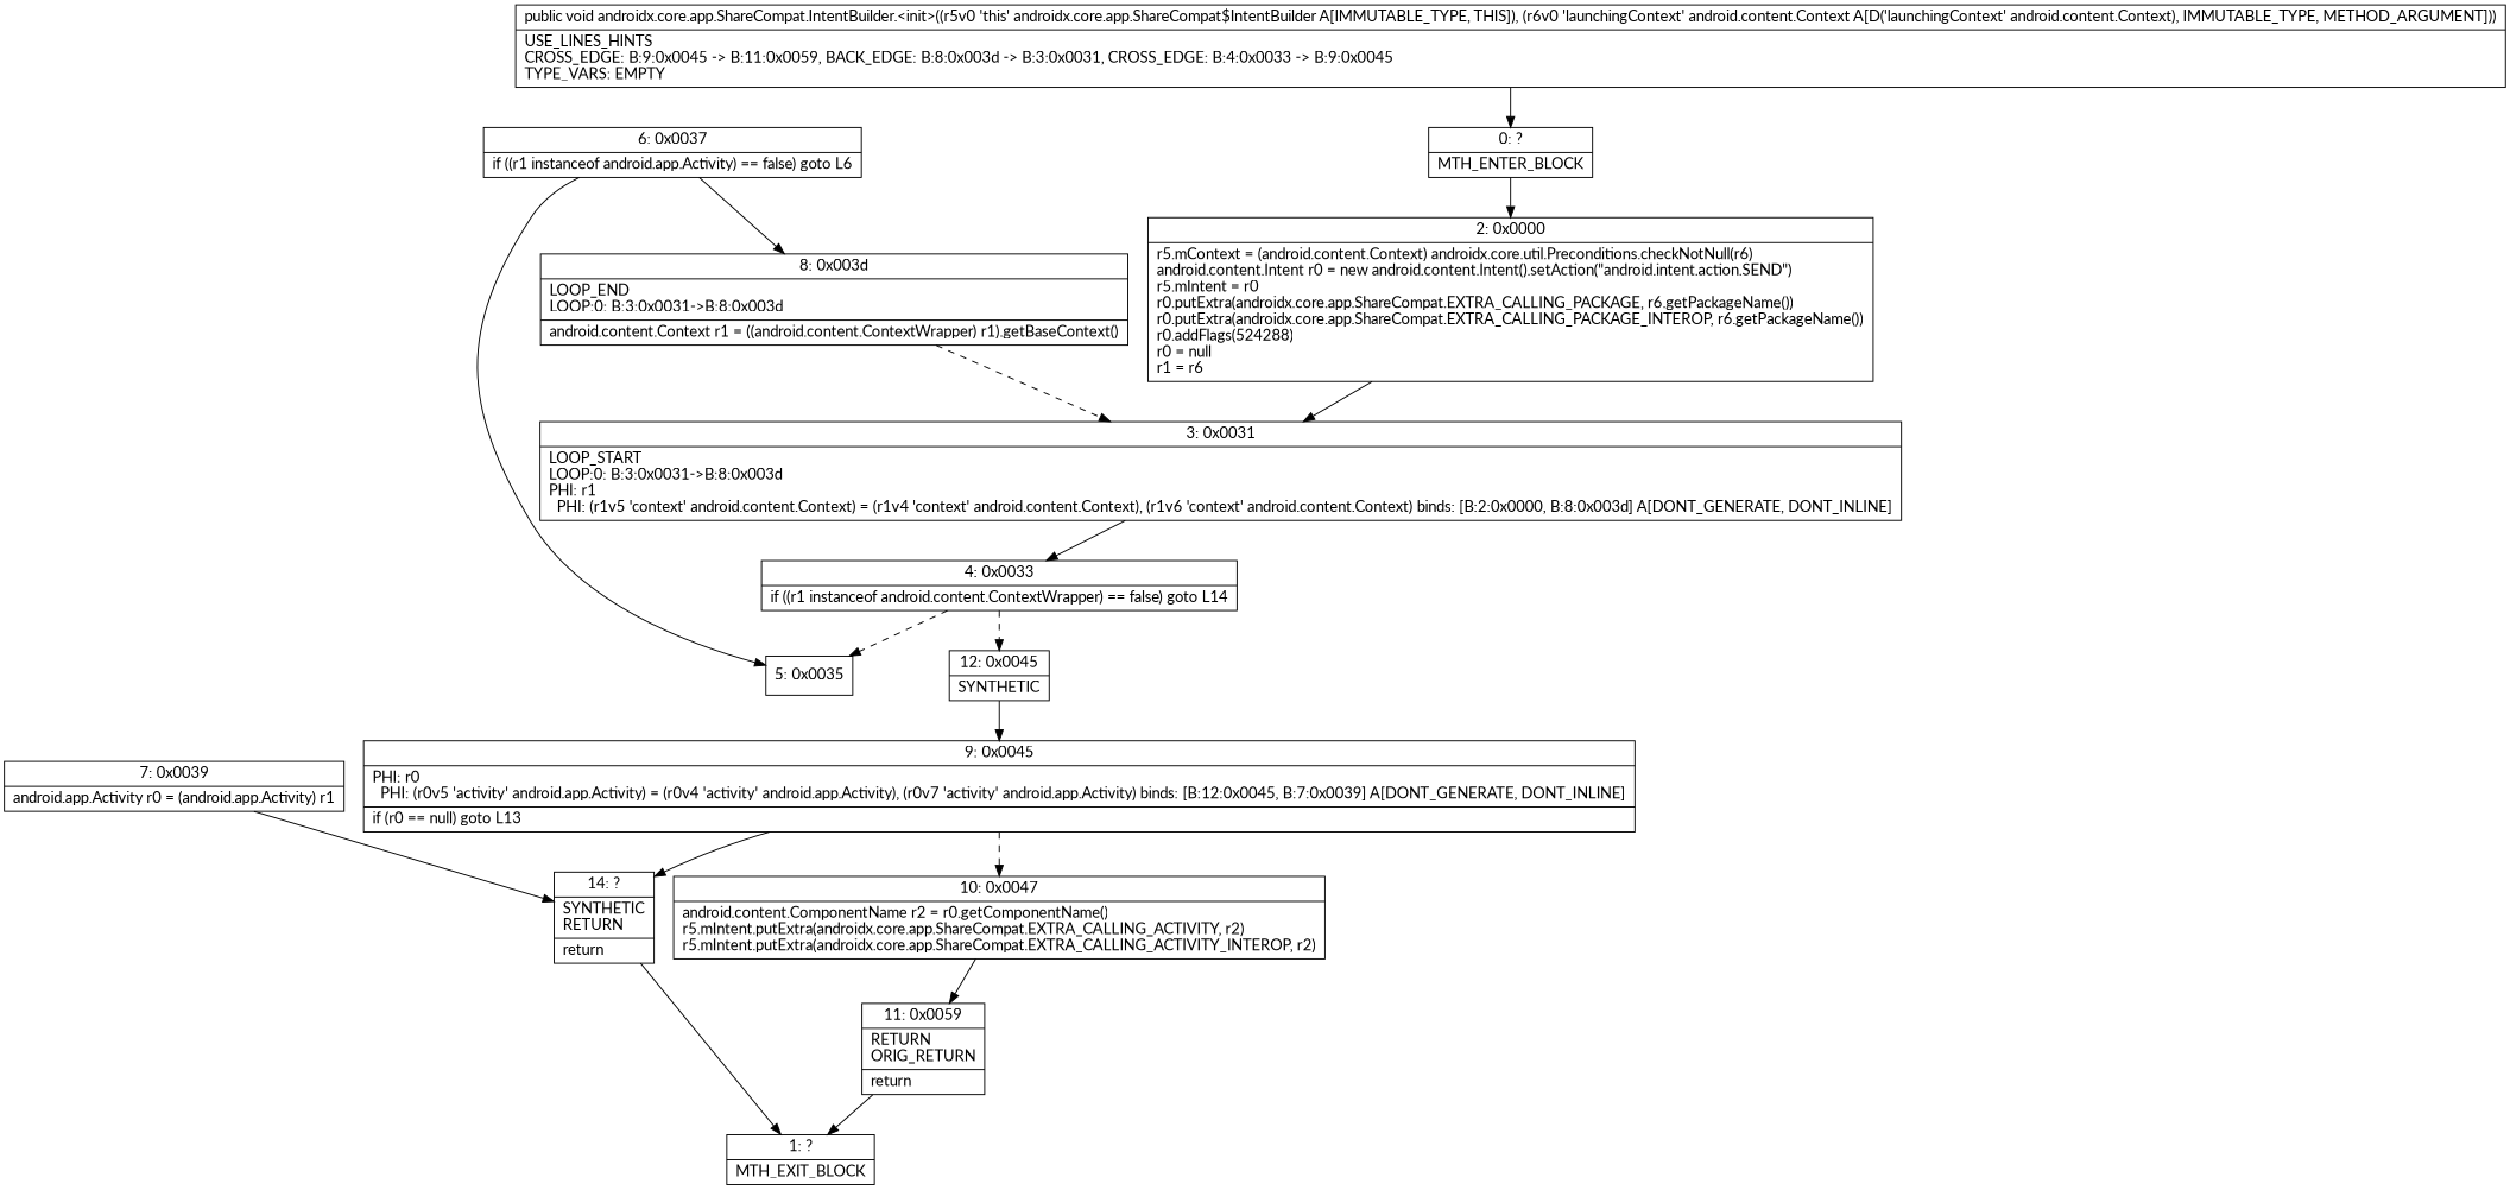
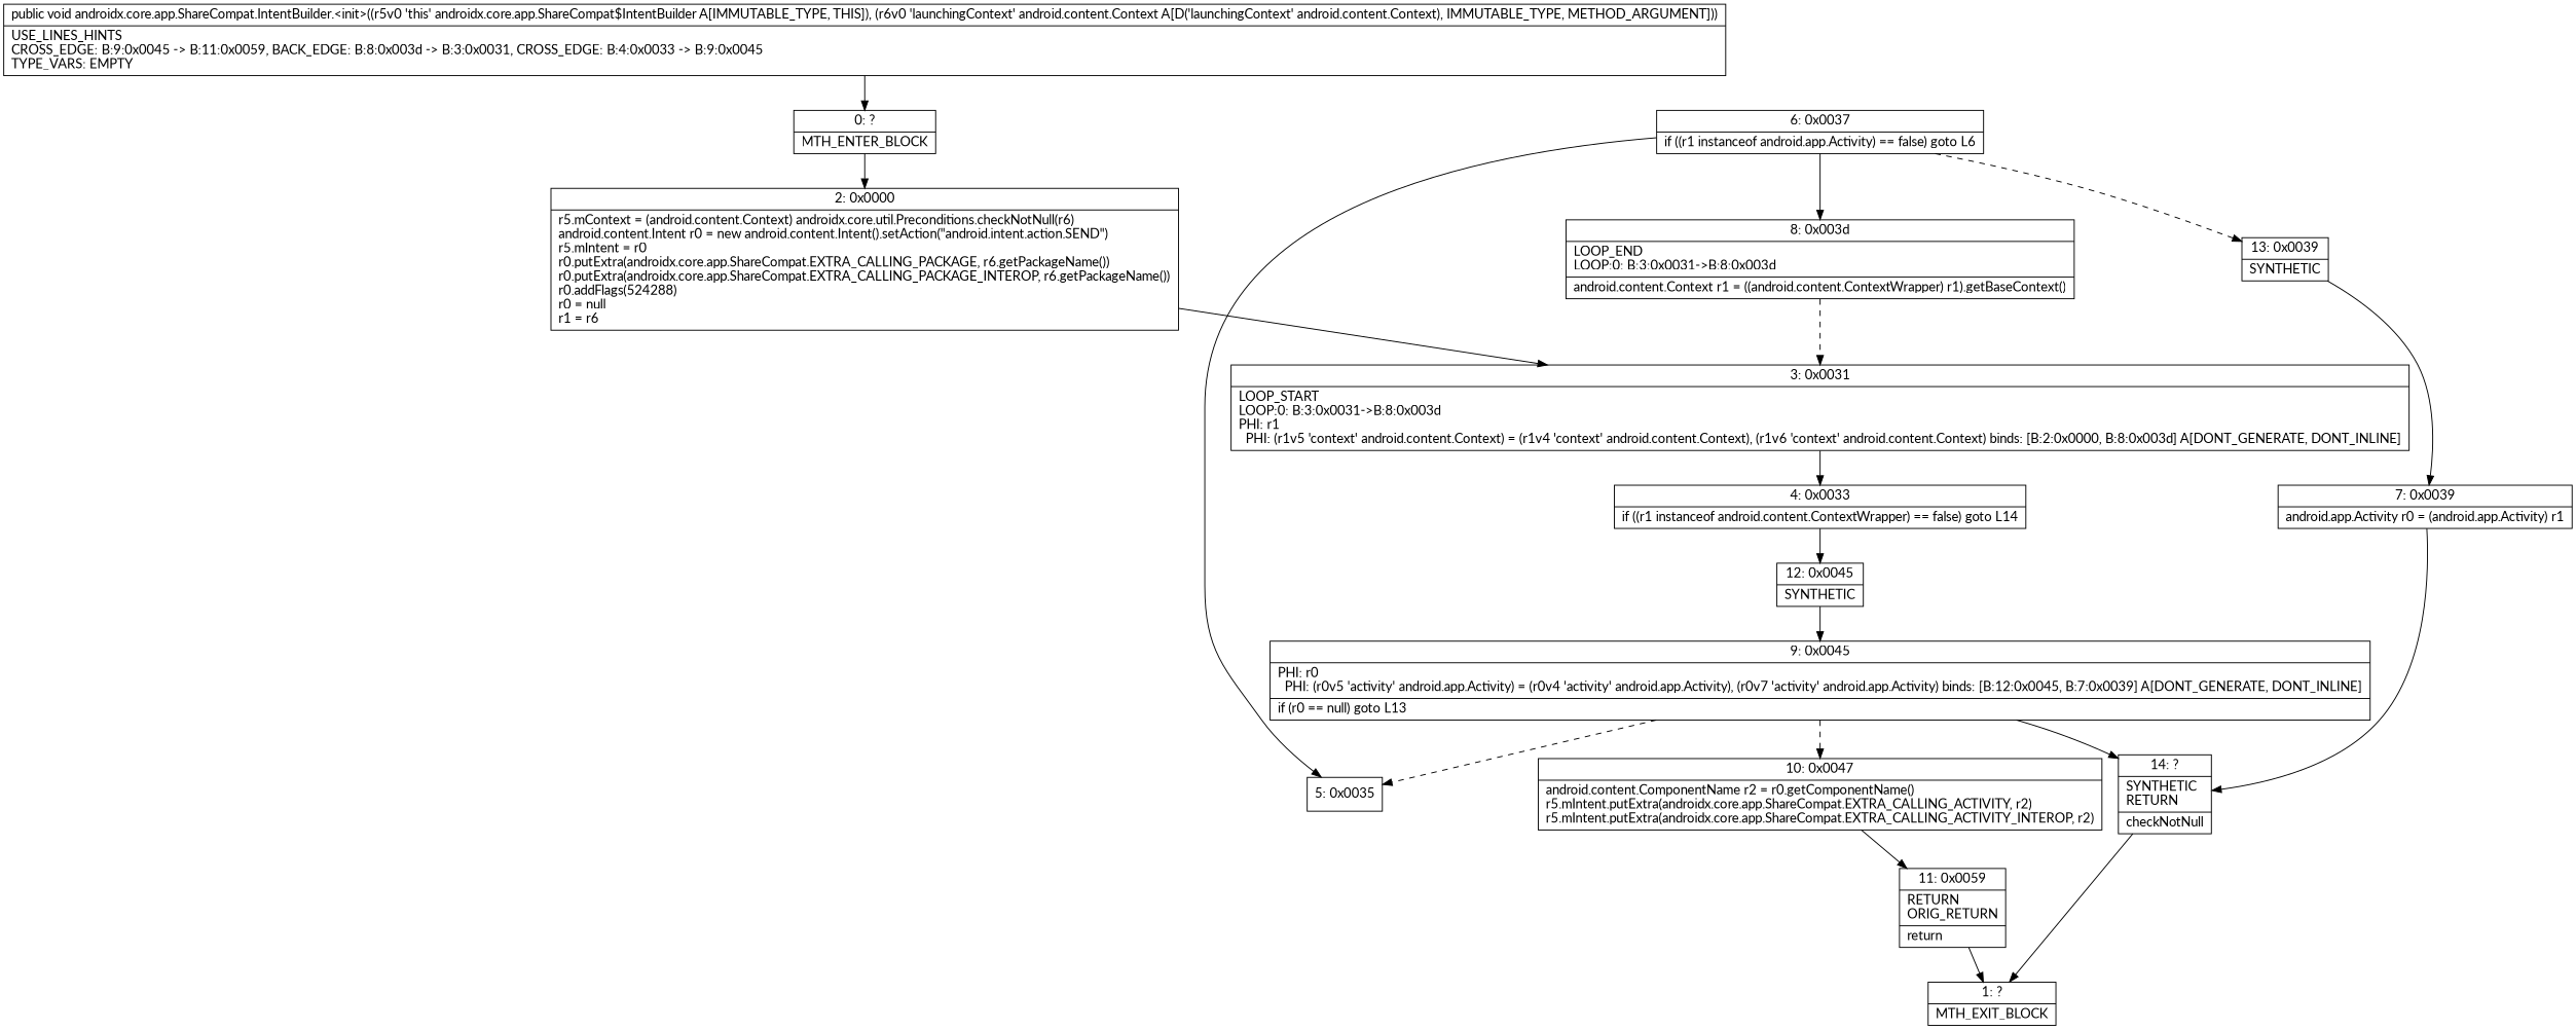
  digraph {
    fontname=Lato
    node [fontname=Lato shape=record]
    edge [fontname=Lato]
    n1 [label="{0\:\ ?|MTH_ENTER_BLOCK\l}"]
    n2 [label="{2\:\ 0x0000|r5.mContext = (android.content.Context) androidx.core.util.Preconditions.checkNotNull(r6)\landroid.content.Intent r0 = new android.content.Intent().setAction(\"android.intent.action.SEND\")\lr5.mIntent = r0\lr0.putExtra(androidx.core.app.ShareCompat.EXTRA_CALLING_PACKAGE, r6.getPackageName())\lr0.putExtra(androidx.core.app.ShareCompat.EXTRA_CALLING_PACKAGE_INTEROP, r6.getPackageName())\lr0.addFlags(524288)\lr0 = null\lr1 = r6\l}"]
    n3 [label="{3\:\ 0x0031|LOOP_START\lLOOP:0: B:3:0x0031\-\>B:8:0x003d\lPHI: r1 \l  PHI: (r1v5 'context' android.content.Context) = (r1v4 'context' android.content.Context), (r1v6 'context' android.content.Context) binds: [B:2:0x0000, B:8:0x003d] A[DONT_GENERATE, DONT_INLINE]\l}"]
    n4 [label="{4\:\ 0x0033|if ((r1 instanceof android.content.ContextWrapper) == false) goto L14\l}"]
    n5 [label="{5\:\ 0x0035}"]
    n6 [label="{12\:\ 0x0045|SYNTHETIC\l}"]
    n7 [label="{9\:\ 0x0045|PHI: r0 \l  PHI: (r0v5 'activity' android.app.Activity) = (r0v4 'activity' android.app.Activity), (r0v7 'activity' android.app.Activity) binds: [B:12:0x0045, B:7:0x0039] A[DONT_GENERATE, DONT_INLINE]\l|if (r0 == null) goto L13\l}"]
    n8 [label="{6\:\ 0x0037|if ((r1 instanceof android.app.Activity) == false) goto L6\l}"]
    n9 [label="{8\:\ 0x003d|LOOP_END\lLOOP:0: B:3:0x0031\-\>B:8:0x003d\l|android.content.Context r1 = ((android.content.ContextWrapper) r1).getBaseContext()\l}"]
+   n10 [label="{13\:\ 0x0039|SYNTHETIC\l}"]
    n11 [label="{7\:\ 0x0039|android.app.Activity r0 = (android.app.Activity) r1\l}"]
-   n12 [label="{14\:\ ?|SYNTHETIC\lRETURN\l|return\l}"]
+   n12 [label="{14\:\ ?|SYNTHETIC\lRETURN\l|checkNotNull\l}"]
    n13 [label="{10\:\ 0x0047|android.content.ComponentName r2 = r0.getComponentName()\lr5.mIntent.putExtra(androidx.core.app.ShareCompat.EXTRA_CALLING_ACTIVITY, r2)\lr5.mIntent.putExtra(androidx.core.app.ShareCompat.EXTRA_CALLING_ACTIVITY_INTEROP, r2)\l}"]
    n14 [label="{11\:\ 0x0059|RETURN\lORIG_RETURN\l|return\l}"]
    n15 [label="{1\:\ ?|MTH_EXIT_BLOCK\l}"]
    n16 [label="{public void androidx.core.app.ShareCompat.IntentBuilder.\<init\>((r5v0 'this' androidx.core.app.ShareCompat$IntentBuilder A[IMMUTABLE_TYPE, THIS]), (r6v0 'launchingContext' android.content.Context A[D('launchingContext' android.content.Context), IMMUTABLE_TYPE, METHOD_ARGUMENT]))  | USE_LINES_HINTS\lCROSS_EDGE: B:9:0x0045 \-\> B:11:0x0059, BACK_EDGE: B:8:0x003d \-\> B:3:0x0031, CROSS_EDGE: B:4:0x0033 \-\> B:9:0x0045\lTYPE_VARS: EMPTY\l}"]
    n1 -> n2
    n2 -> n3
    n3 -> n4
-   n4 -> n5 [style=dashed]
-   n4 -> n6 [style=dashed]
+   n7 -> n5 [style=dashed]
+   n4 -> n6
    n6 -> n7
    n7 -> n12
    n7 -> n13 [style=dashed]
    n8 -> n5
    n8 -> n9
+   n8 -> n10 [style=dashed]
    n9 -> n3 [style=dashed]
+   n10 -> n11
    n11 -> n12
    n12 -> n15
    n13 -> n14
    n14 -> n15
    n16 -> n1
  }
